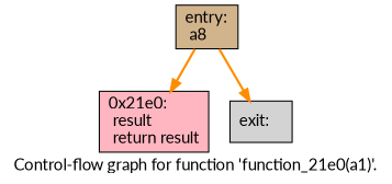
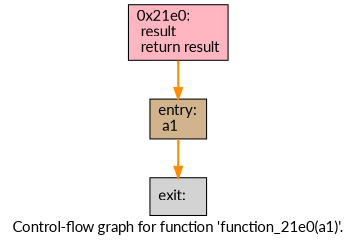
  digraph {
    fontname=Lato
    label="Control-flow graph for function 'function_21e0(a1)'."
    node [fontname=Lato shape=record style=filled]
    edge [color=darkorange fontname=Lato style=bold]
-   n1 [fillcolor=tan label="{entry:\l  a8\l}"]
+   n1 [fillcolor=tan label="{entry:\l  a1\l}"]
    n2 [fillcolor=lightpink label="{0x21e0:\l  result\l  return result\l}"]
    n3 [fillcolor=lightgrey label="{exit:\l}"]
-   n1 -> n2
+   n2 -> n1
    n1 -> n3
  }
